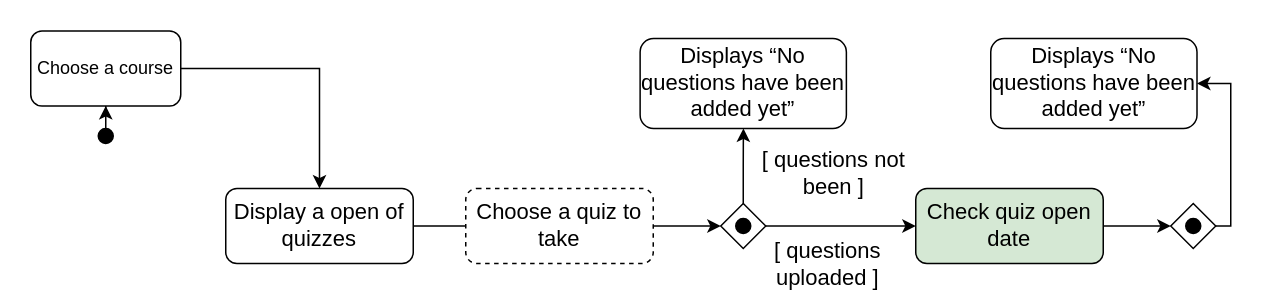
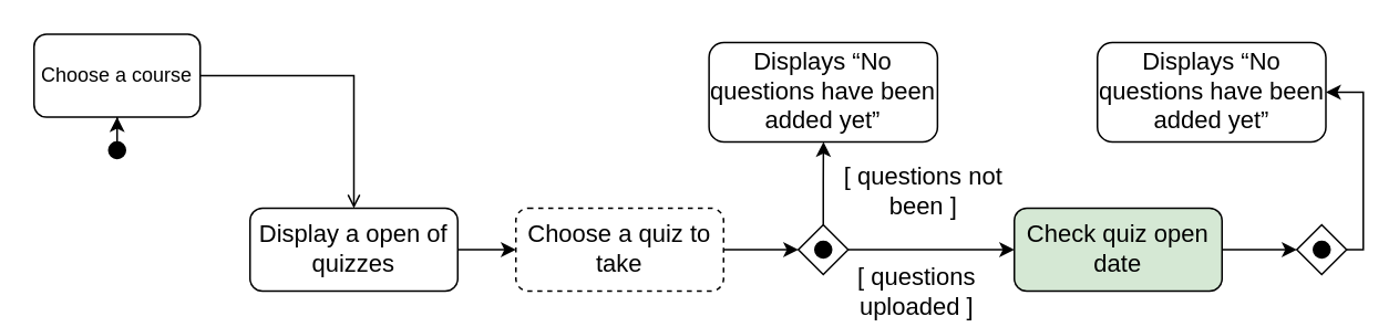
  <mxCell id="0" />
  <mxCell id="1" parent="0" />
  <mxCell id="2" value="" style="edgeStyle=orthogonalEdgeStyle;rounded=0;orthogonalLoop=1;jettySize=auto;html=1;" parent="1" source="3" target="5" edge="1"><mxGeometry relative="1" as="geometry" /></mxCell>
  <mxCell id="3" value="" style="ellipse;whiteSpace=wrap;html=1;aspect=fixed;fillColor=#000000;" parent="1" vertex="1"><mxGeometry x="65" y="85" width="10" height="10" as="geometry" /></mxCell>
- <mxCell id="4" value="" style="edgeStyle=orthogonalEdgeStyle;rounded=0;orthogonalLoop=1;jettySize=auto;html=1;" parent="1" source="5" target="7" edge="1"><mxGeometry relative="1" as="geometry" /></mxCell>
+ <mxCell id="4" value="" style="edgeStyle=orthogonalEdgeStyle;rounded=0;orthogonalLoop=1;jettySize=auto;html=1;endArrow=open;" parent="1" source="5" target="7" edge="1"><mxGeometry relative="1" as="geometry" /></mxCell>
  <mxCell id="5" value="Choose a course" style="rounded=1;whiteSpace=wrap;html=1;fillColor=#FFFFFF;" parent="1" vertex="1"><mxGeometry x="20" y="20" width="100" height="50" as="geometry" /></mxCell>
- <mxCell id="6" value="" style="edgeStyle=orthogonalEdgeStyle;rounded=0;orthogonalLoop=1;jettySize=auto;html=1;endArrow=none;" parent="1" source="7" target="9" edge="1"><mxGeometry relative="1" as="geometry" /></mxCell>
+ <mxCell id="6" value="" style="edgeStyle=orthogonalEdgeStyle;rounded=0;orthogonalLoop=1;jettySize=auto;html=1;" parent="1" source="7" target="9" edge="1"><mxGeometry relative="1" as="geometry" /></mxCell>
  <mxCell id="7" value="&lt;span style=&quot;font-size: 11pt ; font-family: &amp;#34;arial&amp;#34; ; color: rgb(0 , 0 , 0) ; background-color: transparent ; font-weight: 400 ; font-style: normal ; font-variant: normal ; text-decoration: none ; vertical-align: baseline&quot; id=&quot;docs-internal-guid-ca1dcce4-7fff-27a4-cba9-b2763112202d&quot;&gt;Display a open of quizzes&lt;/span&gt;" style="rounded=1;whiteSpace=wrap;html=1;fillColor=#FFFFFF;" parent="1" vertex="1"><mxGeometry x="150" y="125" width="125" height="50" as="geometry" /></mxCell>
  <mxCell id="8" style="edgeStyle=orthogonalEdgeStyle;rounded=0;orthogonalLoop=1;jettySize=auto;html=1;entryX=0;entryY=0.5;entryDx=0;entryDy=0;" edge="1" parent="1" source="9" target="12"><mxGeometry relative="1" as="geometry" /></mxCell>
  <mxCell id="9" value="&lt;span style=&quot;font-size: 11pt ; font-family: &amp;#34;arial&amp;#34; ; color: rgb(0 , 0 , 0) ; background-color: transparent ; font-weight: 400 ; font-style: normal ; font-variant: normal ; text-decoration: none ; vertical-align: baseline&quot; id=&quot;docs-internal-guid-f9b0f070-7fff-f607-0604-e5bbde5d65c2&quot;&gt;Choose a quiz to take&lt;/span&gt;" style="rounded=1;whiteSpace=wrap;html=1;fillColor=#FFFFFF;dashed=1;" parent="1" vertex="1"><mxGeometry x="310" y="125" width="125" height="50" as="geometry" /></mxCell>
  <mxCell id="10" value="" style="group" vertex="1" connectable="0" parent="1"><mxGeometry x="480" y="135" width="30" height="30" as="geometry" /></mxCell>
  <mxCell id="11" value="" style="group" vertex="1" connectable="0" parent="10"><mxGeometry width="30" height="30" as="geometry" /></mxCell>
  <mxCell id="12" value="" style="rhombus;whiteSpace=wrap;html=1;fillColor=#FFFFFF;" parent="11" vertex="1"><mxGeometry width="30" height="30" as="geometry" /></mxCell>
  <mxCell id="13" value="" style="ellipse;whiteSpace=wrap;html=1;aspect=fixed;fillColor=#000000;" vertex="1" parent="11"><mxGeometry x="10" y="10" width="10" height="10" as="geometry" /></mxCell>
  <mxCell id="14" style="edgeStyle=orthogonalEdgeStyle;rounded=0;orthogonalLoop=1;jettySize=auto;html=1;exitX=1;exitY=0.5;exitDx=0;exitDy=0;entryX=0;entryY=0.5;entryDx=0;entryDy=0;" edge="1" parent="1" source="15" target="21"><mxGeometry relative="1" as="geometry" /></mxCell>
  <mxCell id="15" value="&lt;span style=&quot;font-size: 11pt ; font-family: &amp;#34;arial&amp;#34; ; color: rgb(0 , 0 , 0) ; background-color: transparent ; font-weight: 400 ; font-style: normal ; font-variant: normal ; text-decoration: none ; vertical-align: baseline&quot; id=&quot;docs-internal-guid-7c33a0d0-7fff-b234-5660-c0ef3cbe4906&quot;&gt;Check quiz open date&lt;/span&gt;" style="rounded=1;whiteSpace=wrap;html=1;fillColor=#d5e8d4;" vertex="1" parent="1"><mxGeometry x="610" y="125" width="125" height="50" as="geometry" /></mxCell>
  <mxCell id="16" value="" style="edgeStyle=orthogonalEdgeStyle;rounded=0;orthogonalLoop=1;jettySize=auto;html=1;" edge="1" parent="1" source="12" target="15"><mxGeometry relative="1" as="geometry" /></mxCell>
  <mxCell id="17" value="&lt;div&gt;&lt;span style=&quot;font-size: 11pt ; font-family: &amp;#34;arial&amp;#34; ; color: rgb(0 , 0 , 0) ; background-color: transparent ; font-weight: 400 ; font-style: normal ; font-variant: normal ; text-decoration: none ; vertical-align: baseline&quot; id=&quot;docs-internal-guid-7c33a0d0-7fff-b234-5660-c0ef3cbe4906&quot;&gt;[ questions &lt;br&gt;&lt;/span&gt;&lt;/div&gt;&lt;div&gt;&lt;span style=&quot;font-size: 11pt ; font-family: &amp;#34;arial&amp;#34; ; color: rgb(0 , 0 , 0) ; background-color: transparent ; font-weight: 400 ; font-style: normal ; font-variant: normal ; text-decoration: none ; vertical-align: baseline&quot; id=&quot;docs-internal-guid-7c33a0d0-7fff-b234-5660-c0ef3cbe4906&quot;&gt;uploaded ]&lt;/span&gt;&lt;/div&gt;" style="edgeLabel;html=1;align=center;verticalAlign=middle;resizable=0;points=[];" vertex="1" connectable="0" parent="16"><mxGeometry x="-0.3" y="-2" relative="1" as="geometry"><mxPoint x="5" y="23" as="offset" /></mxGeometry></mxCell>
  <mxCell id="18" value="&lt;span style=&quot;font-size: 11pt ; font-family: &amp;#34;arial&amp;#34; ; color: rgb(0 , 0 , 0) ; background-color: transparent ; font-weight: 400 ; font-style: normal ; font-variant: normal ; text-decoration: none ; vertical-align: baseline&quot; id=&quot;docs-internal-guid-cef091fc-7fff-853b-4662-05197f052c5b&quot;&gt;Displays “No questions have been added yet”&lt;/span&gt;" style="rounded=1;whiteSpace=wrap;html=1;fillColor=#FFFFFF;" vertex="1" parent="1"><mxGeometry x="426.25" y="25" width="137.5" height="60" as="geometry" /></mxCell>
  <mxCell id="19" value="" style="group" vertex="1" connectable="0" parent="1"><mxGeometry x="780" y="135" width="30" height="30" as="geometry" /></mxCell>
  <mxCell id="20" value="" style="group" vertex="1" connectable="0" parent="19"><mxGeometry width="30" height="30" as="geometry" /></mxCell>
  <mxCell id="21" value="" style="rhombus;whiteSpace=wrap;html=1;fillColor=#FFFFFF;" vertex="1" parent="20"><mxGeometry width="30" height="30" as="geometry" /></mxCell>
  <mxCell id="22" value="" style="ellipse;whiteSpace=wrap;html=1;aspect=fixed;fillColor=#000000;" vertex="1" parent="20"><mxGeometry x="10" y="10" width="10" height="10" as="geometry" /></mxCell>
  <mxCell id="23" value="" style="edgeStyle=orthogonalEdgeStyle;rounded=0;orthogonalLoop=1;jettySize=auto;html=1;" edge="1" parent="1" source="12" target="18"><mxGeometry relative="1" as="geometry" /></mxCell>
  <mxCell id="24" value="&lt;div&gt;&lt;span style=&quot;font-size: 11pt ; font-family: &amp;#34;arial&amp;#34; ; color: rgb(0 , 0 , 0) ; background-color: transparent ; font-weight: 400 ; font-style: normal ; font-variant: normal ; text-decoration: none ; vertical-align: baseline&quot; id=&quot;docs-internal-guid-7c33a0d0-7fff-b234-5660-c0ef3cbe4906&quot;&gt;[ questions not &lt;br&gt;&lt;/span&gt;&lt;/div&gt;&lt;div&gt;&lt;span style=&quot;font-size: 11pt ; font-family: &amp;#34;arial&amp;#34; ; color: rgb(0 , 0 , 0) ; background-color: transparent ; font-weight: 400 ; font-style: normal ; font-variant: normal ; text-decoration: none ; vertical-align: baseline&quot; id=&quot;docs-internal-guid-7c33a0d0-7fff-b234-5660-c0ef3cbe4906&quot;&gt;been ]&lt;/span&gt;&lt;/div&gt;" style="text;html=1;align=center;verticalAlign=middle;resizable=0;points=[];autosize=1;strokeColor=none;" vertex="1" parent="1"><mxGeometry x="500" y="95" width="110" height="40" as="geometry" /></mxCell>
  <mxCell id="25" value="&lt;span style=&quot;font-size: 11pt ; font-family: &amp;#34;arial&amp;#34; ; color: rgb(0 , 0 , 0) ; background-color: transparent ; font-weight: 400 ; font-style: normal ; font-variant: normal ; text-decoration: none ; vertical-align: baseline&quot; id=&quot;docs-internal-guid-cef091fc-7fff-853b-4662-05197f052c5b&quot;&gt;Displays “No questions have been added yet”&lt;/span&gt;" style="rounded=1;whiteSpace=wrap;html=1;fillColor=#FFFFFF;" vertex="1" parent="1"><mxGeometry x="660" y="25" width="137.5" height="60" as="geometry" /></mxCell>
  <mxCell id="26" style="edgeStyle=orthogonalEdgeStyle;rounded=0;orthogonalLoop=1;jettySize=auto;html=1;entryX=1;entryY=0.5;entryDx=0;entryDy=0;exitX=1;exitY=0.5;exitDx=0;exitDy=0;" edge="1" parent="1" source="21" target="25"><mxGeometry relative="1" as="geometry"><Array as="points"><mxPoint x="820" y="150" /><mxPoint x="820" y="55" /></Array></mxGeometry></mxCell>
